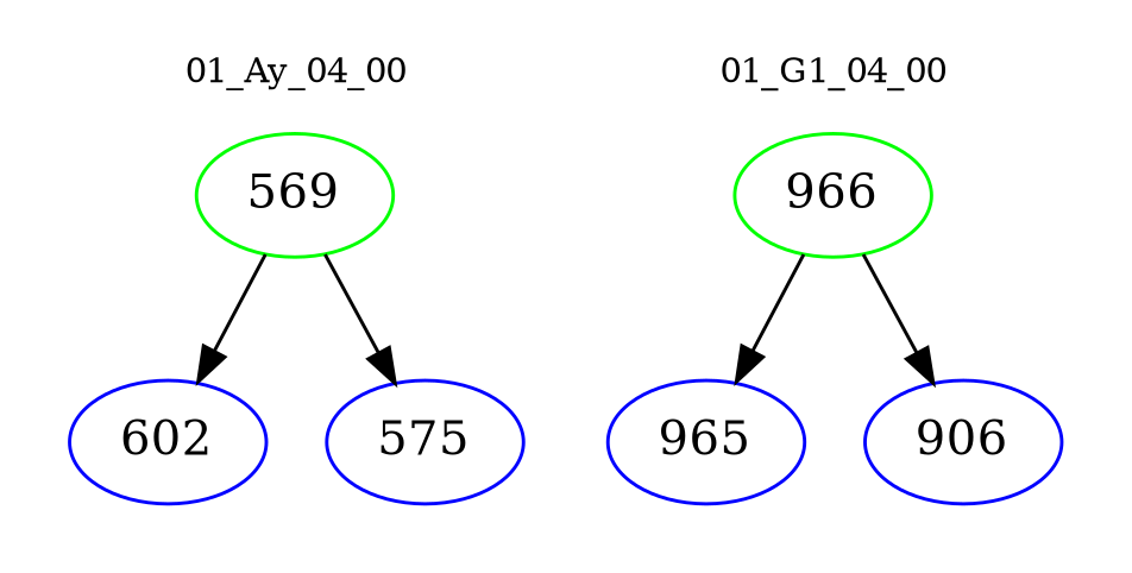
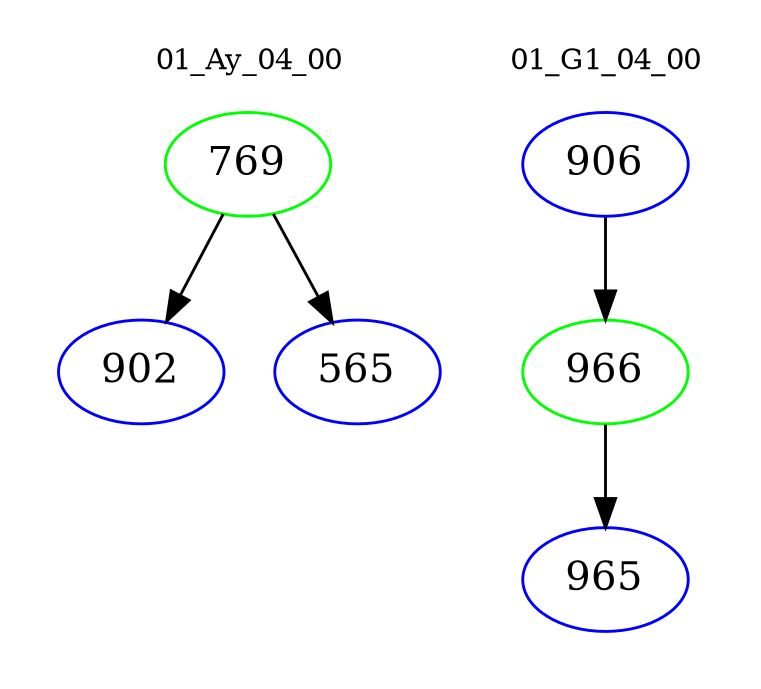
  digraph {
    node [color=blue]
    edge [color=black]
-   n1 [color=green label=569]
-   n2 [label=602]
-   n3 [label=575]
+   n1 [color=green label=769]
+   n2 [label=902]
+   n3 [label=565]
    n4 [color=green label=966]
    n5 [label=965]
    n6 [label=906]
    subgraph cluster_1 {
      color=white
      fontsize=10
      label="01_Ay_04_00"
      n1
      n2
      n3
    }
    subgraph cluster_2 {
      color=white
      fontsize=10
      label="01_G1_04_00"
      n4
      n5
      n6
    }
    n1 -> n2
    n1 -> n3
    n4 -> n5
-   n4 -> n6
+   n6 -> n4
  }
